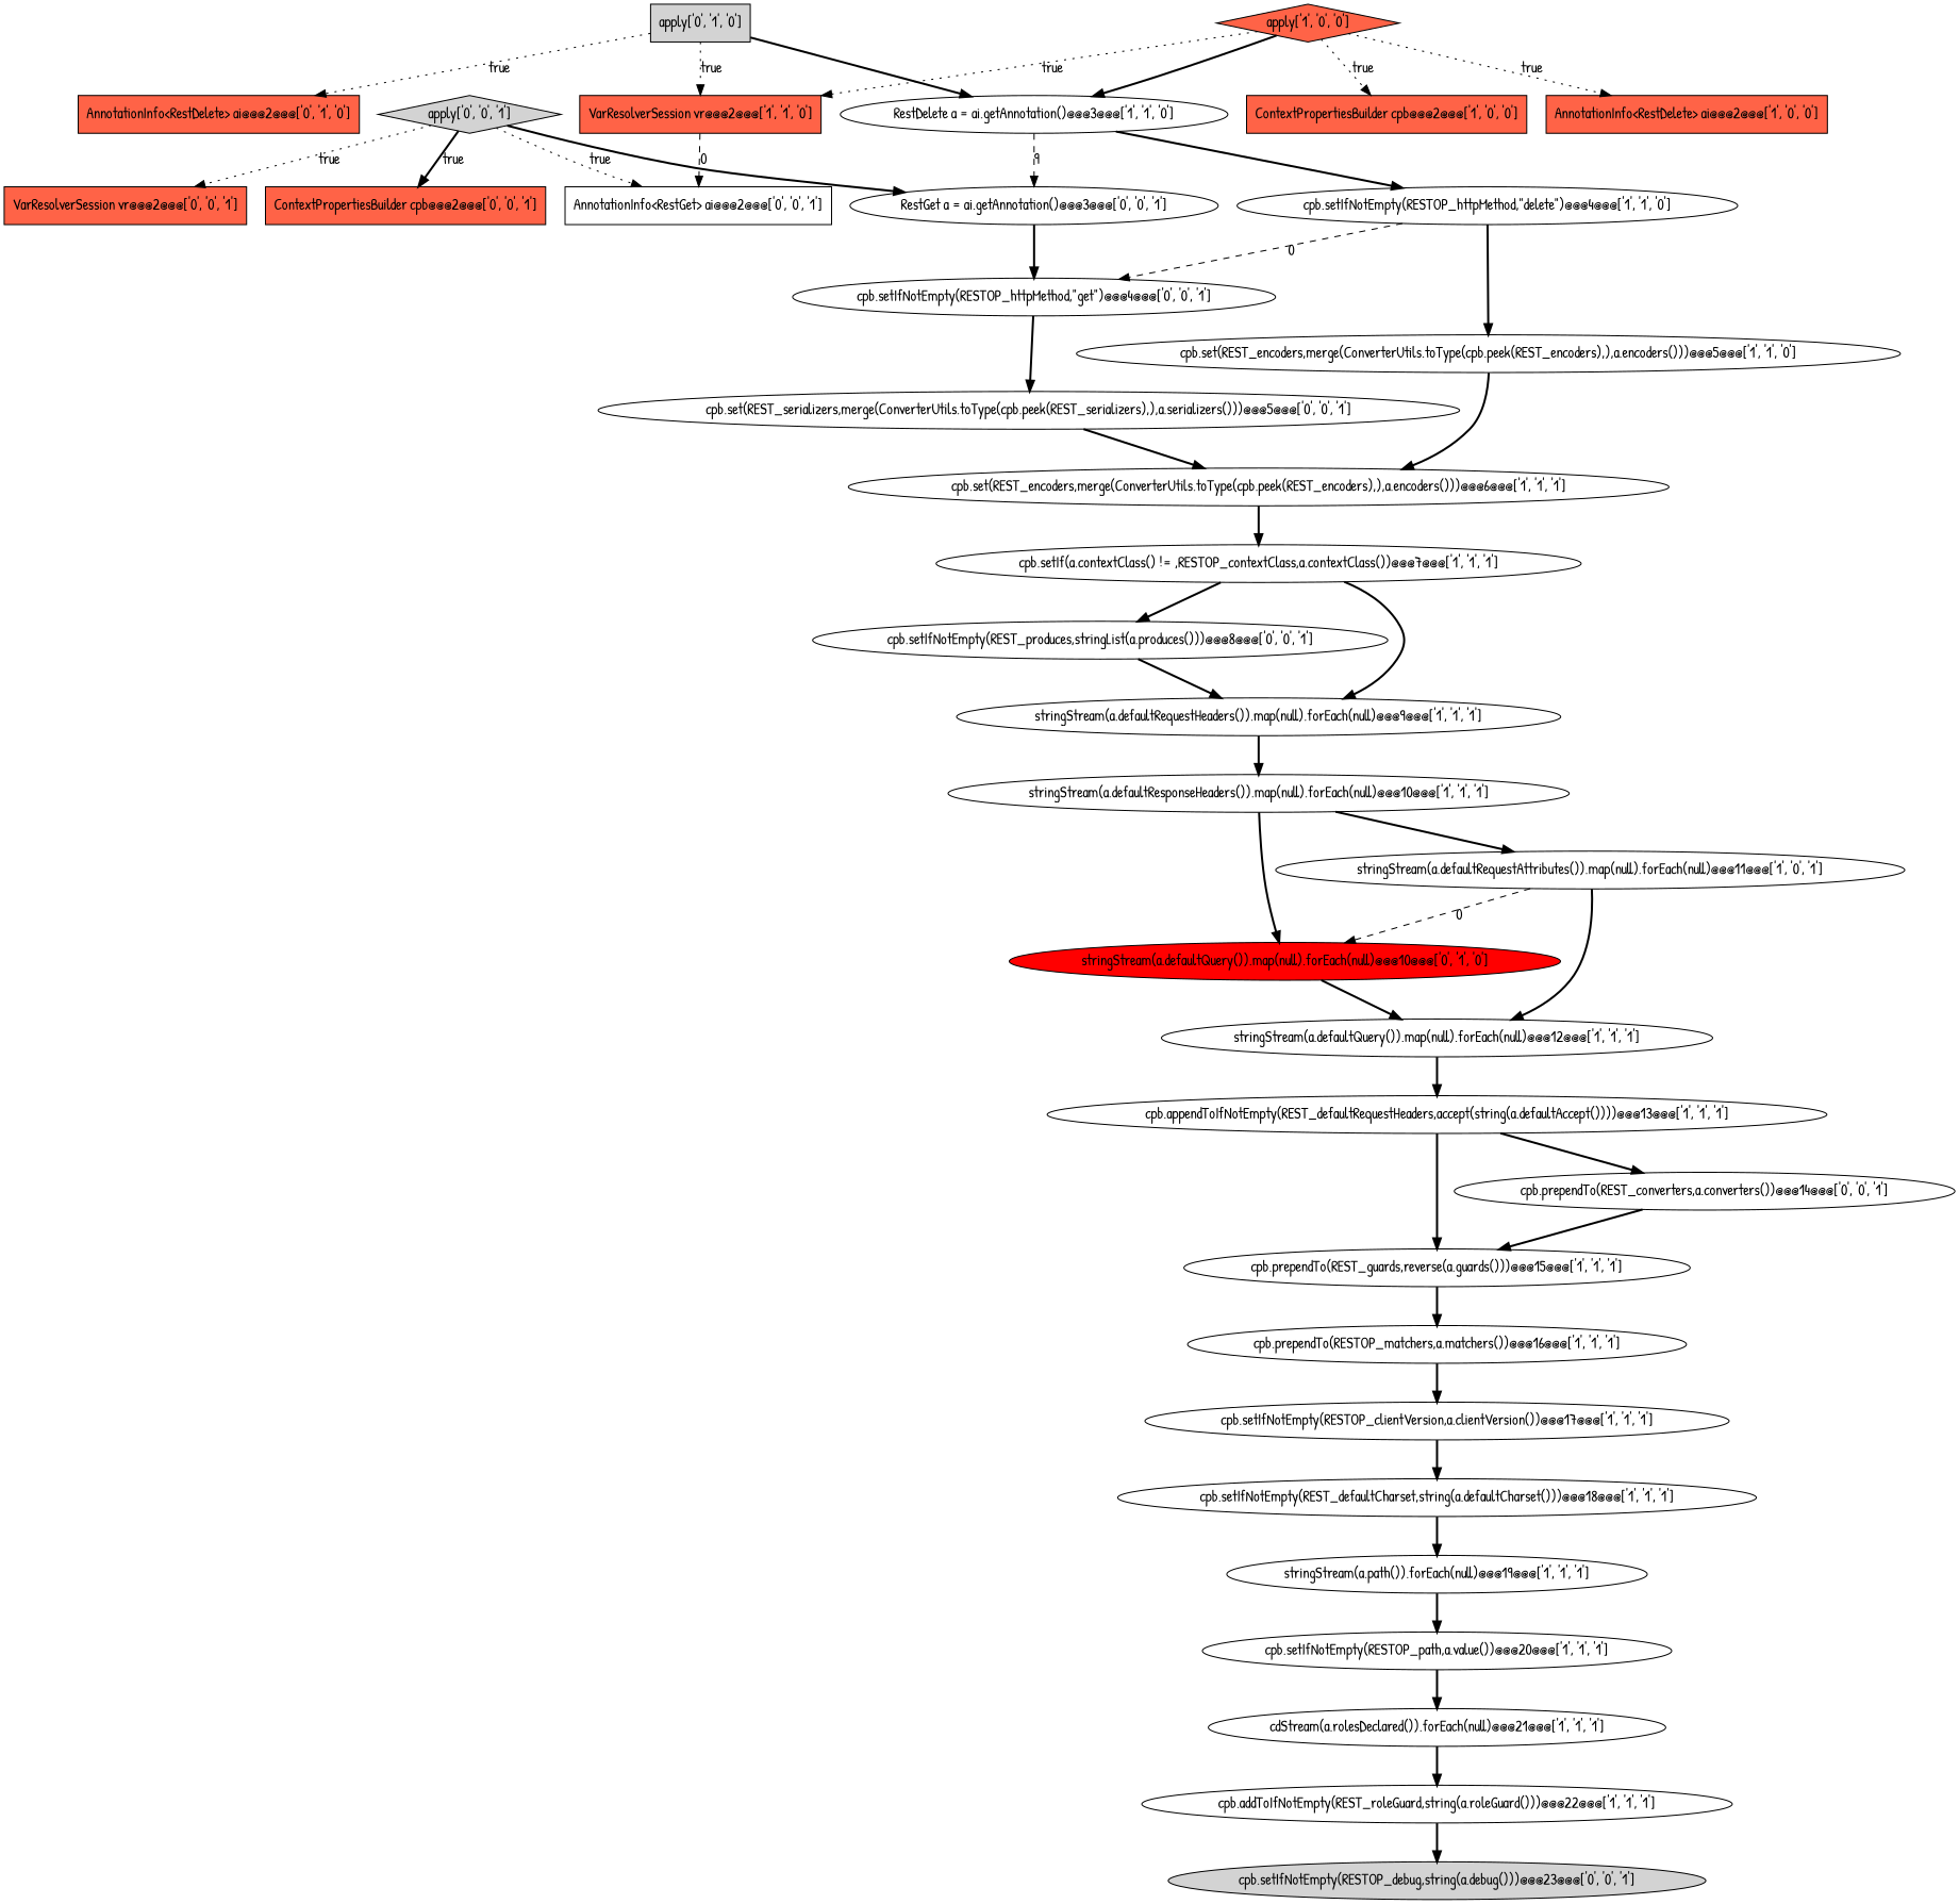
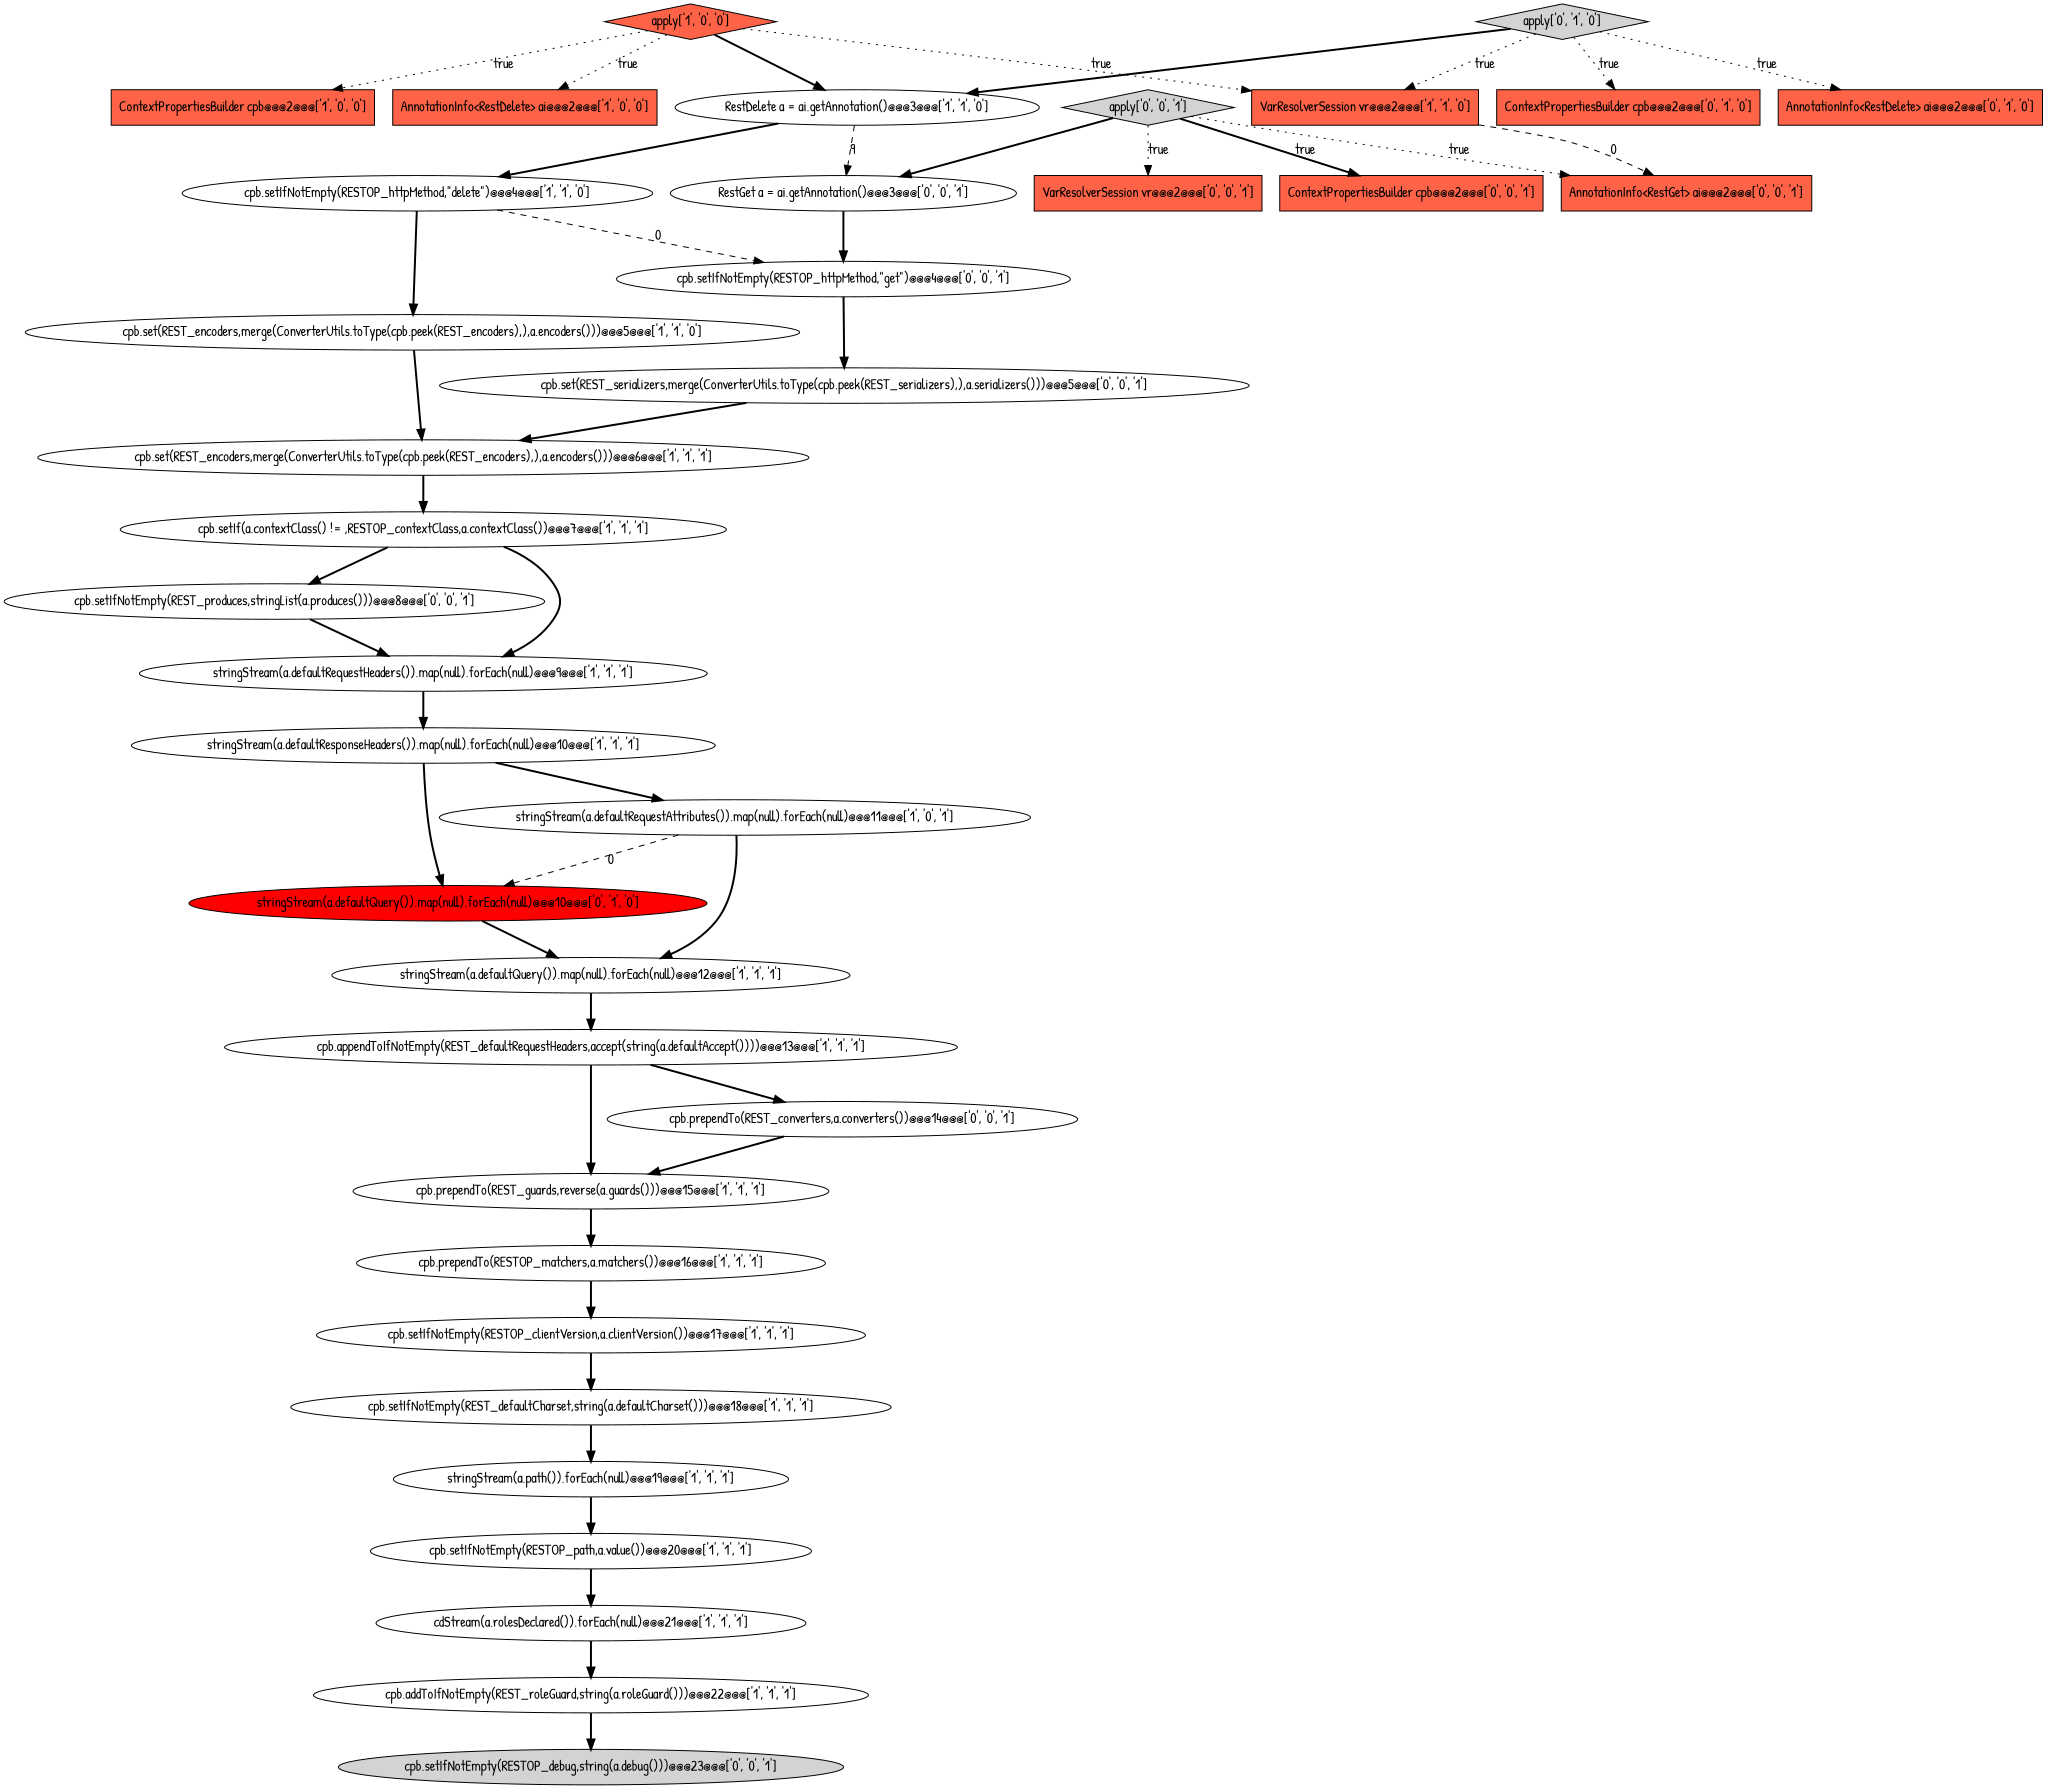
  digraph {
    fontname="Patrick Hand"
    node [fillcolor=white fontname="Patrick Hand" shape=ellipse style=filled]
    edge [fontname="Patrick Hand" style=bold]
    n1 [label="cpb.setIfNotEmpty(REST_produces,stringList(a.produces()))@@@8@@@['0', '0', '1']"]
    n2 [label="stringStream(a.defaultRequestHeaders()).map(null).forEach(null)@@@9@@@['1', '1', '1']"]
    n3 [label="stringStream(a.defaultResponseHeaders()).map(null).forEach(null)@@@10@@@['1', '1', '1']"]
    n4 [label="stringStream(a.defaultQuery()).map(null).forEach(null)@@@12@@@['1', '1', '1']"]
    n5 [label="cpb.appendToIfNotEmpty(REST_defaultRequestHeaders,accept(string(a.defaultAccept())))@@@13@@@['1', '1', '1']"]
    n6 [label="cpb.prependTo(REST_guards,reverse(a.guards()))@@@15@@@['1', '1', '1']"]
    n7 [label="cpb.prependTo(REST_converters,a.converters())@@@14@@@['0', '0', '1']"]
    n8 [label="stringStream(a.path()).forEach(null)@@@19@@@['1', '1', '1']"]
    n9 [label="cpb.setIfNotEmpty(RESTOP_path,a.value())@@@20@@@['1', '1', '1']"]
    n10 [label="cdStream(a.rolesDeclared()).forEach(null)@@@21@@@['1', '1', '1']"]
-   n11 [label="AnnotationInfo<RestGet> ai@@@2@@@['0', '0', '1']" shape=box]
+   n11 [fillcolor=tomato label="AnnotationInfo<RestGet> ai@@@2@@@['0', '0', '1']" shape=box]
    n12 [label="cpb.set(REST_encoders,merge(ConverterUtils.toType(cpb.peek(REST_encoders),),a.encoders()))@@@5@@@['1', '1', '0']"]
    n13 [label="cpb.set(REST_encoders,merge(ConverterUtils.toType(cpb.peek(REST_encoders),),a.encoders()))@@@6@@@['1', '1', '1']"]
    n14 [label="cpb.setIf(a.contextClass() != ,RESTOP_contextClass,a.contextClass())@@@7@@@['1', '1', '1']"]
    n15 [label="cpb.set(REST_serializers,merge(ConverterUtils.toType(cpb.peek(REST_serializers),),a.serializers()))@@@5@@@['0', '0', '1']"]
    n16 [fillcolor=red label="stringStream(a.defaultQuery()).map(null).forEach(null)@@@10@@@['0', '1', '0']"]
    n17 [label="stringStream(a.defaultRequestAttributes()).map(null).forEach(null)@@@11@@@['1', '0', '1']"]
    n18 [label="cpb.addToIfNotEmpty(REST_roleGuard,string(a.roleGuard()))@@@22@@@['1', '1', '1']"]
    n19 [fillcolor=tomato label="VarResolverSession vr@@@2@@@['1', '1', '0']" shape=box]
    n20 [label="cpb.setIfNotEmpty(RESTOP_clientVersion,a.clientVersion())@@@17@@@['1', '1', '1']"]
    n21 [label="cpb.setIfNotEmpty(REST_defaultCharset,string(a.defaultCharset()))@@@18@@@['1', '1', '1']"]
    n22 [fillcolor=tomato label="apply['1', '0', '0']" shape=diamond]
    n23 [fillcolor=tomato label="ContextPropertiesBuilder cpb@@@2@@@['1', '0', '0']" shape=box]
    n24 [label="RestDelete a = ai.getAnnotation()@@@3@@@['1', '1', '0']"]
    n25 [fillcolor=tomato label="AnnotationInfo<RestDelete> ai@@@2@@@['1', '0', '0']" shape=box]
    n26 [label="RestGet a = ai.getAnnotation()@@@3@@@['0', '0', '1']"]
    n27 [label="cpb.setIfNotEmpty(RESTOP_httpMethod,\"delete\")@@@4@@@['1', '1', '0']"]
    n28 [label="cpb.setIfNotEmpty(RESTOP_httpMethod,\"get\")@@@4@@@['0', '0', '1']"]
    n29 [label="cpb.prependTo(RESTOP_matchers,a.matchers())@@@16@@@['1', '1', '1']"]
    n30 [fillcolor=tomato label="VarResolverSession vr@@@2@@@['0', '0', '1']" shape=box]
    n31 [fillcolor=lightgray label="apply['0', '0', '1']" shape=diamond]
    n32 [fillcolor=tomato label="ContextPropertiesBuilder cpb@@@2@@@['0', '0', '1']" shape=box]
    n33 [fillcolor=lightgray label="cpb.setIfNotEmpty(RESTOP_debug,string(a.debug()))@@@23@@@['0', '0', '1']"]
-   n35 [fillcolor=lightgray label="apply['0', '1', '0']" shape=box]
+   n34 [fillcolor=tomato label="ContextPropertiesBuilder cpb@@@2@@@['0', '1', '0']" shape=box]
+   n35 [fillcolor=lightgray label="apply['0', '1', '0']" shape=diamond]
    n36 [fillcolor=tomato label="AnnotationInfo<RestDelete> ai@@@2@@@['0', '1', '0']" shape=box]
    n1 -> n2
    n2 -> n3
    n3 -> n16
    n3 -> n17
    n4 -> n5
    n5 -> n6
    n5 -> n7
    n6 -> n29
    n7 -> n6
    n8 -> n9
    n9 -> n10
    n10 -> n18
    n12 -> n13
    n13 -> n14
    n14 -> n1
    n14 -> n2
    n15 -> n13
    n16 -> n4
    n17 -> n4
    n17 -> n16 [label=0 style=dashed]
    n18 -> n33
    n19 -> n11 [label=0 style=dashed]
    n20 -> n21
    n21 -> n8
    n22 -> n19 [label=true style=dotted]
    n22 -> n23 [label=true style=dotted]
    n22 -> n24
    n22 -> n25 [label=true style=dotted]
    n24 -> n26 [label=9 style=dashed]
    n24 -> n27
    n26 -> n28
    n27 -> n12
    n27 -> n28 [label=0 style=dashed]
    n28 -> n15
    n29 -> n20
    n31 -> n11 [label=true style=dotted]
    n31 -> n26
    n31 -> n30 [label=true style=dotted]
    n31 -> n32 [label=true]
    n35 -> n19 [label=true style=dotted]
    n35 -> n24
+   n35 -> n34 [label=true style=dotted]
    n35 -> n36 [label=true style=dotted]
  }
